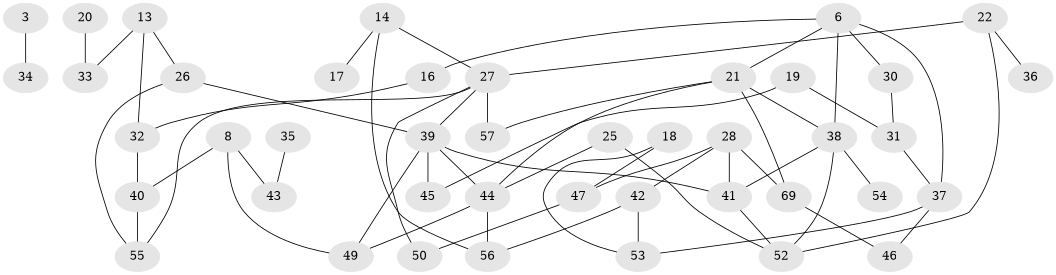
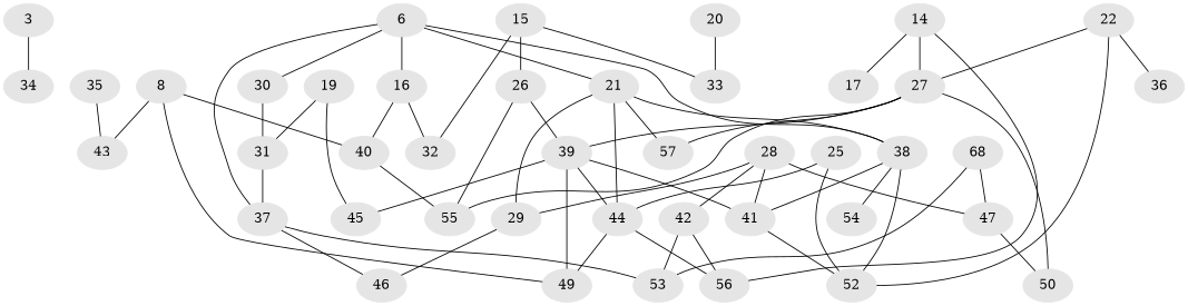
  graph {
    node [color=gray90 style=filled]
    edge [weight=1.0]
    3
    34
    6
    16
    21
    30
    37
    38
    40
    32
-   29 [label=69]
+   29
    44
    57
    31
    53
    46
    52
    41
    54
    8
    49
    43
    35
    55
    14
    17
    27
    56
    39
    50
-   15 [label=13]
+   15
    26
    33
    19
    45
-   18
+   18 [label=68]
    47
    20
    22
    36
    25
    28
    42
    3 -- 34
    6 -- 16
    6 -- 21
    6 -- 30
    6 -- 37
    6 -- 38
-   32 -- 40
+   16 -- 40
    16 -- 32
    21 -- 38
    21 -- 29
    21 -- 44
    21 -- 57
    30 -- 31
    37 -- 53
    37 -- 46
    38 -- 52
    38 -- 41
    38 -- 54
    40 -- 55
    29 -- 46
    44 -- 49
    44 -- 56
    31 -- 37 [weight=2.0]
    41 -- 52
    8 -- 40
    8 -- 49
    8 -- 43
    35 -- 43
    14 -- 17
    14 -- 27
    14 -- 56
    27 -- 57
    27 -- 55
    27 -- 39
    27 -- 50
    39 -- 44
    39 -- 41 [weight=2.0]
    39 -- 49
    39 -- 45
    15 -- 32
    15 -- 26
    15 -- 33
    26 -- 55
    26 -- 39
    19 -- 31
    19 -- 45
    18 -- 53
    18 -- 47
    47 -- 50
    20 -- 33
    22 -- 52
    22 -- 27
    22 -- 36
    25 -- 44
    25 -- 52
    28 -- 29
    28 -- 41
    28 -- 47
    28 -- 42
    42 -- 53
    42 -- 56
  }
